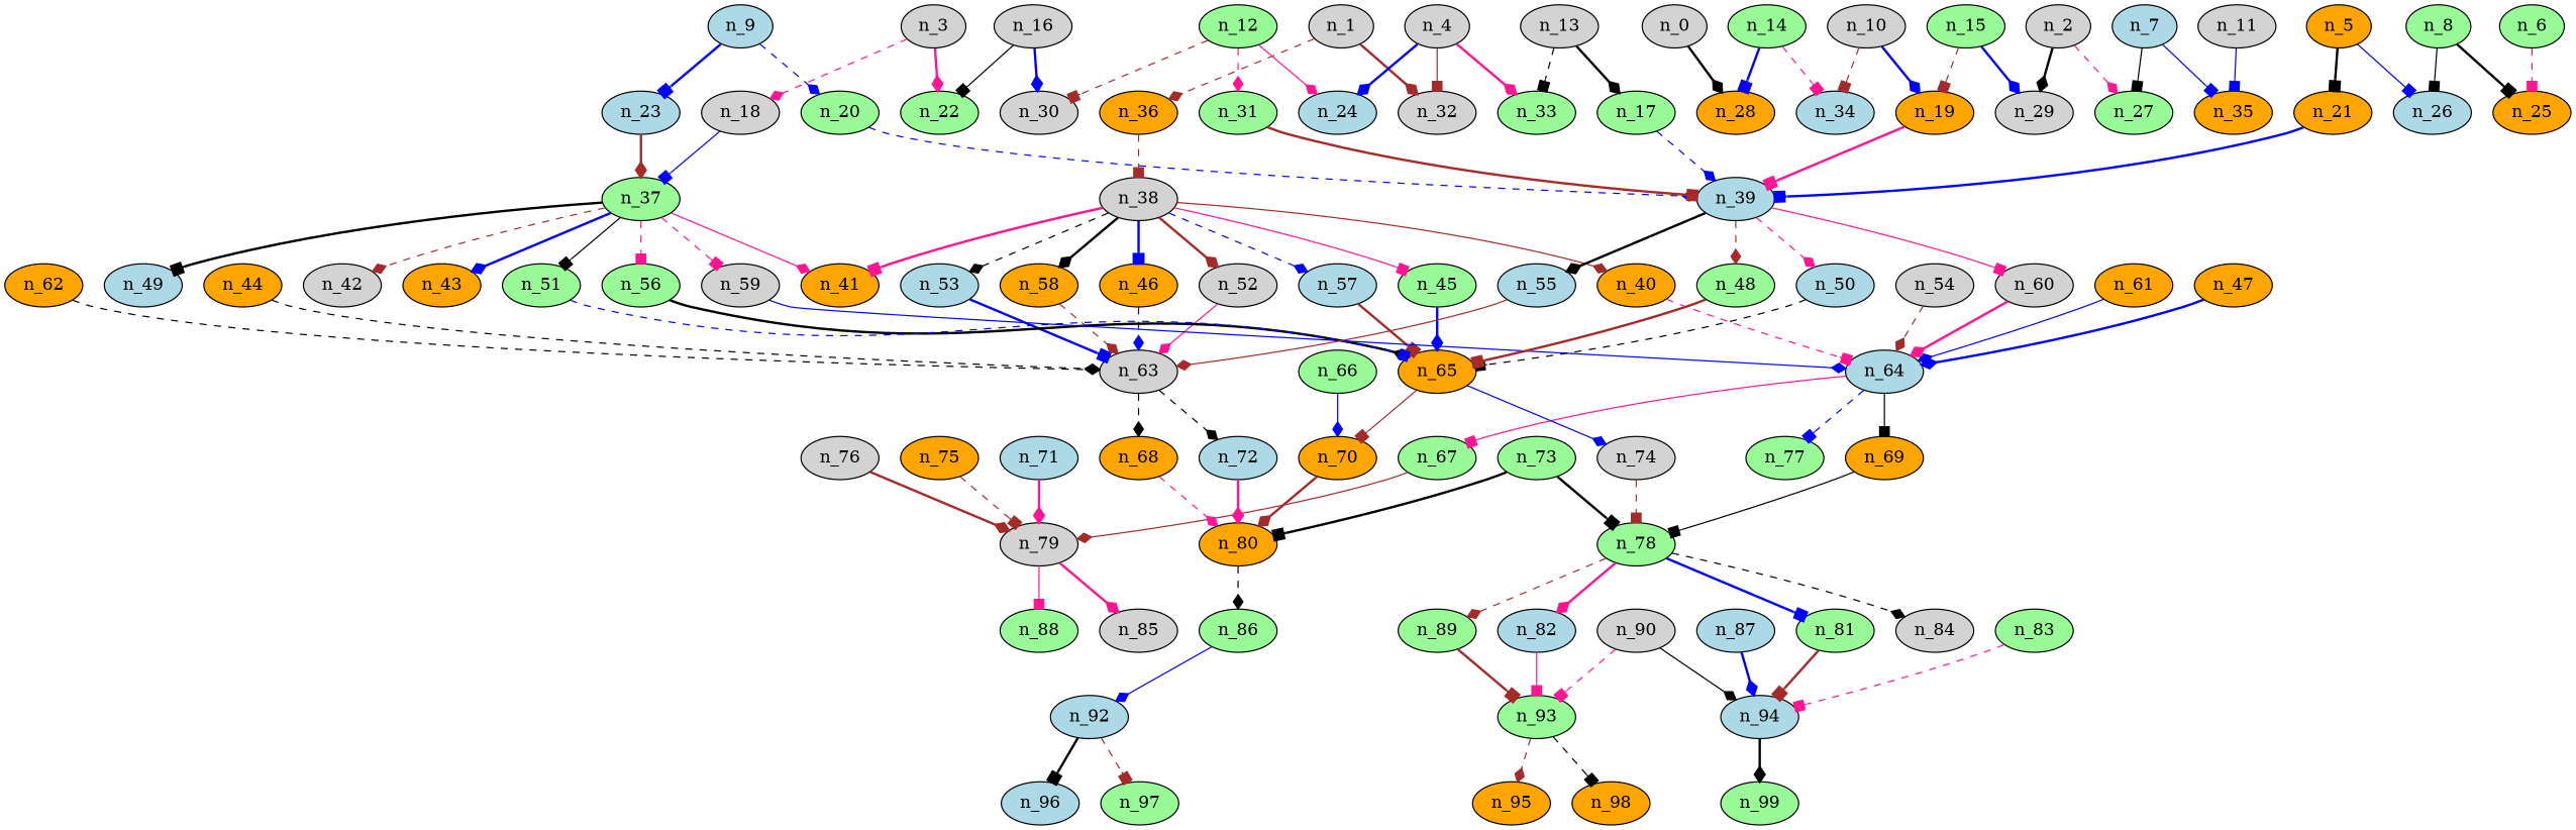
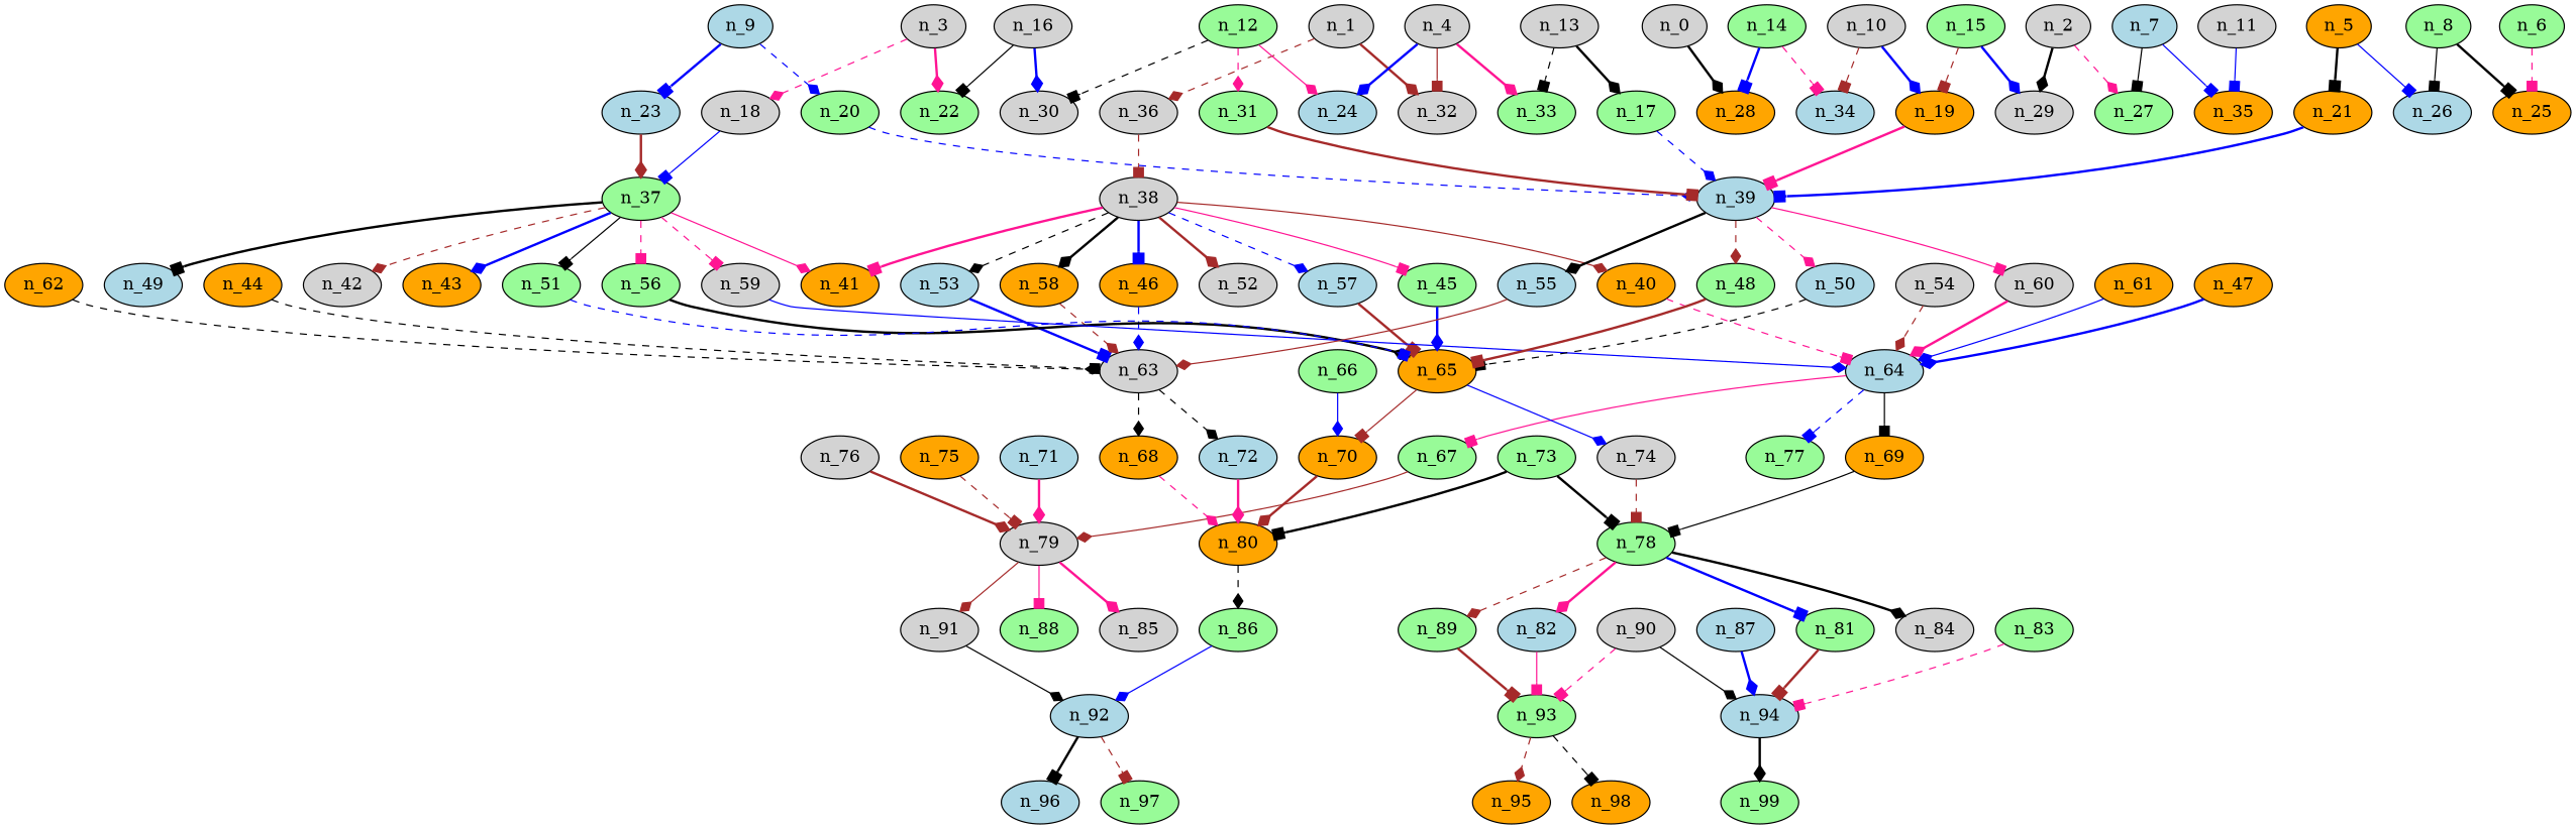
  digraph {
    node [fillcolor=palegreen style=filled]
    edge [arrowhead=diamond color=black style=bold]
    n_0 [fillcolor=lightgrey]
    n_28 [fillcolor=orange]
    n_1 [fillcolor=lightgrey]
    n_32 [fillcolor=lightgrey]
-   n_36 [fillcolor=orange]
+   n_36 [fillcolor=lightgrey]
    n_38 [fillcolor=lightgrey]
    n_41 [fillcolor=orange]
    n_57 [fillcolor=lightblue]
    n_40 [fillcolor=orange]
    n_45
    n_46 [fillcolor=orange]
    n_52 [fillcolor=lightgrey]
    n_53 [fillcolor=lightblue]
    n_58 [fillcolor=orange]
    n_2 [fillcolor=lightgrey]
    n_29 [fillcolor=lightgrey]
    n_27
    n_3 [fillcolor=lightgrey]
    n_22
    n_18 [fillcolor=lightgrey]
    n_37
    n_56
    n_51
    n_42 [fillcolor=lightgrey]
    n_59 [fillcolor=lightgrey]
    n_43 [fillcolor=orange]
    n_49 [fillcolor=lightblue]
    n_4 [fillcolor=lightgrey]
    n_24 [fillcolor=lightblue]
    n_33
    n_5 [fillcolor=orange]
    n_21 [fillcolor=orange]
    n_26 [fillcolor=lightblue]
    n_39 [fillcolor=lightblue]
    n_60 [fillcolor=lightgrey]
    n_50 [fillcolor=lightblue]
    n_55 [fillcolor=lightblue]
    n_48
    n_25 [fillcolor=orange]
    n_6
    n_7 [fillcolor=lightblue]
    n_35 [fillcolor=orange]
    n_8
    n_9 [fillcolor=lightblue]
    n_20
    n_23 [fillcolor=lightblue]
    n_10 [fillcolor=lightgrey]
    n_19 [fillcolor=orange]
    n_34 [fillcolor=lightblue]
    n_11 [fillcolor=lightgrey]
    n_12
    n_31
    n_30 [fillcolor=lightgrey]
    n_13 [fillcolor=lightgrey]
    n_17
    n_14
    n_15
    n_16 [fillcolor=lightgrey]
    n_64 [fillcolor=lightblue]
    n_65 [fillcolor=orange]
    n_63 [fillcolor=lightgrey]
    n_74 [fillcolor=lightgrey]
    n_70 [fillcolor=orange]
    n_77
    n_67
    n_69 [fillcolor=orange]
    n_72 [fillcolor=lightblue]
    n_68 [fillcolor=orange]
    n_79 [fillcolor=lightgrey]
    n_78
    n_44 [fillcolor=orange]
    n_80 [fillcolor=orange]
    n_47 [fillcolor=orange]
    n_54 [fillcolor=lightgrey]
    n_61 [fillcolor=orange]
    n_62 [fillcolor=orange]
    n_86
    n_85 [fillcolor=lightgrey]
    n_88
+   n_91 [fillcolor=lightgrey]
    n_84 [fillcolor=lightgrey]
    n_82 [fillcolor=lightblue]
    n_81
    n_89
    n_66
    n_92 [fillcolor=lightblue]
    n_93
    n_94 [fillcolor=lightblue]
    n_71 [fillcolor=lightblue]
    n_73
    n_75 [fillcolor=orange]
    n_76 [fillcolor=lightgrey]
    n_98 [fillcolor=orange]
    n_95 [fillcolor=orange]
    n_99
    n_97
    n_96 [fillcolor=lightblue]
    n_83
    n_87 [fillcolor=lightblue]
    n_90 [fillcolor=lightgrey]
    n_0 -> n_28
    n_1 -> n_32 [color=brown]
    n_1 -> n_36 [color=brown style=dashed]
    n_36 -> n_38 [arrowhead=box color=brown style=dashed]
    n_38 -> n_41 [arrowhead=box color=deeppink]
    n_38 -> n_57 [color=blue style=dashed]
    n_38 -> n_40 [color=brown style=solid]
    n_38 -> n_45 [arrowhead=box color=deeppink style=solid]
    n_38 -> n_46 [arrowhead=box color=blue]
    n_38 -> n_52 [color=brown]
    n_38 -> n_53 [style=dashed]
    n_38 -> n_58
    n_57 -> n_65 [arrowhead=box color=brown]
    n_40 -> n_64 [arrowhead=box color=deeppink style=dashed]
    n_45 -> n_65 [color=blue]
    n_46 -> n_63 [color=blue style=dashed]
-   n_52 -> n_63 [color=deeppink style=solid]
    n_53 -> n_63 [arrowhead=box color=blue]
    n_58 -> n_63 [color=brown style=dashed]
    n_2 -> n_29
    n_2 -> n_27 [color=deeppink style=dashed]
    n_3 -> n_22 [color=deeppink]
    n_3 -> n_18 [color=deeppink style=dashed]
    n_18 -> n_37 [arrowhead=box color=blue style=solid]
    n_37 -> n_41 [color=deeppink style=solid]
    n_37 -> n_56 [arrowhead=box color=deeppink style=dashed]
    n_37 -> n_51 [arrowhead=box style=solid]
    n_37 -> n_42 [color=brown style=dashed]
    n_37 -> n_59 [arrowhead=box color=deeppink style=dashed]
    n_37 -> n_43 [color=blue]
    n_37 -> n_49 [arrowhead=box]
    n_56 -> n_65
    n_51 -> n_65 [arrowhead=box color=blue style=dashed]
    n_59 -> n_64 [color=blue style=solid]
    n_4 -> n_32 [arrowhead=box color=brown style=solid]
    n_4 -> n_24 [color=blue]
    n_4 -> n_33 [color=deeppink]
    n_5 -> n_21 [arrowhead=box]
    n_5 -> n_26 [arrowhead=box color=blue style=solid]
    n_21 -> n_39 [arrowhead=box color=blue]
    n_39 -> n_60 [arrowhead=box color=deeppink style=solid]
    n_39 -> n_50 [color=deeppink style=dashed]
    n_39 -> n_55
    n_39 -> n_48 [color=brown style=dashed]
    n_60 -> n_64 [color=deeppink]
    n_50 -> n_65 [arrowhead=box style=dashed]
    n_55 -> n_63 [color=brown style=solid]
    n_48 -> n_65 [arrowhead=box color=brown]
    n_6 -> n_25 [arrowhead=box color=deeppink style=dashed]
    n_7 -> n_27 [arrowhead=box style=solid]
    n_7 -> n_35 [arrowhead=box color=blue style=solid]
    n_8 -> n_26 [arrowhead=box style=solid]
    n_8 -> n_25 [arrowhead=box]
    n_9 -> n_20 [color=blue style=dashed]
    n_9 -> n_23 [arrowhead=box color=blue]
    n_20 -> n_39 [color=blue style=dashed]
    n_23 -> n_37 [color=brown]
    n_10 -> n_19 [color=blue]
    n_10 -> n_34 [arrowhead=box color=brown style=dashed]
    n_19 -> n_39 [arrowhead=box color=deeppink]
    n_11 -> n_35 [arrowhead=box color=blue style=solid]
    n_12 -> n_24 [color=deeppink style=solid]
    n_12 -> n_31 [color=deeppink style=dashed]
-   n_12 -> n_30 [arrowhead=box color=brown style=dashed]
+   n_12 -> n_30 [arrowhead=box style=dashed]
    n_31 -> n_39 [arrowhead=box color=brown]
    n_13 -> n_33 [arrowhead=box style=dashed]
    n_13 -> n_17
    n_17 -> n_39 [color=blue style=dashed]
    n_14 -> n_28 [arrowhead=box color=blue]
    n_14 -> n_34 [arrowhead=box color=deeppink style=dashed]
    n_15 -> n_29 [color=blue]
    n_15 -> n_19 [arrowhead=box color=brown style=dashed]
    n_16 -> n_22 [arrowhead=box style=solid]
    n_16 -> n_30 [color=blue]
    n_64 -> n_77 [arrowhead=box color=blue style=dashed]
    n_64 -> n_67 [arrowhead=box color=deeppink style=solid]
    n_64 -> n_69 [arrowhead=box style=solid]
    n_65 -> n_74 [color=blue style=solid]
    n_65 -> n_70 [arrowhead=box color=brown style=solid]
    n_63 -> n_72 [style=dashed]
    n_63 -> n_68 [style=dashed]
    n_74 -> n_78 [arrowhead=box color=brown style=dashed]
    n_70 -> n_80 [color=brown]
    n_67 -> n_79 [color=brown style=solid]
    n_69 -> n_78 [arrowhead=box style=solid]
    n_72 -> n_80 [color=deeppink]
    n_68 -> n_80 [color=deeppink style=dashed]
    n_79 -> n_85 [color=deeppink]
    n_79 -> n_88 [arrowhead=box color=deeppink style=solid]
-   n_78 -> n_84 [style=dashed]
+   n_79 -> n_91 [color=brown style=solid]
+   n_78 -> n_84
    n_78 -> n_82 [color=deeppink]
    n_78 -> n_81 [arrowhead=box color=blue]
    n_78 -> n_89 [color=brown style=dashed]
-   n_44 -> n_63 [style=dashed]
+   n_44 -> n_63 [arrowhead=box style=dashed]
    n_80 -> n_86 [style=dashed]
    n_47 -> n_64 [color=blue]
    n_54 -> n_64 [color=brown style=dashed]
    n_61 -> n_64 [color=blue style=solid]
    n_62 -> n_63 [style=dashed]
    n_86 -> n_92 [color=blue style=solid]
+   n_91 -> n_92 [style=solid]
    n_82 -> n_93 [arrowhead=box color=deeppink style=solid]
    n_81 -> n_94 [arrowhead=box color=brown]
    n_89 -> n_93 [arrowhead=box color=brown]
    n_66 -> n_70 [color=blue style=solid]
    n_92 -> n_97 [arrowhead=box color=brown style=dashed]
    n_92 -> n_96 [arrowhead=box]
    n_93 -> n_98 [arrowhead=box style=dashed]
    n_93 -> n_95 [color=brown style=dashed]
    n_94 -> n_99
    n_71 -> n_79 [color=deeppink]
    n_73 -> n_78 [arrowhead=box]
    n_73 -> n_80 [arrowhead=box]
    n_75 -> n_79 [arrowhead=box color=brown style=dashed]
    n_76 -> n_79 [color=brown]
    n_83 -> n_94 [arrowhead=box color=deeppink style=dashed]
    n_87 -> n_94 [color=blue]
    n_90 -> n_93 [arrowhead=box color=deeppink style=dashed]
    n_90 -> n_94 [style=solid]
  }
